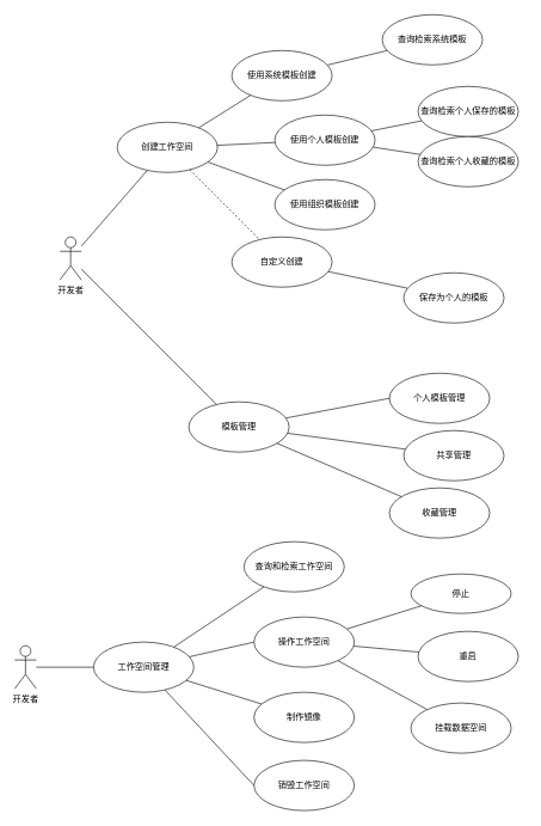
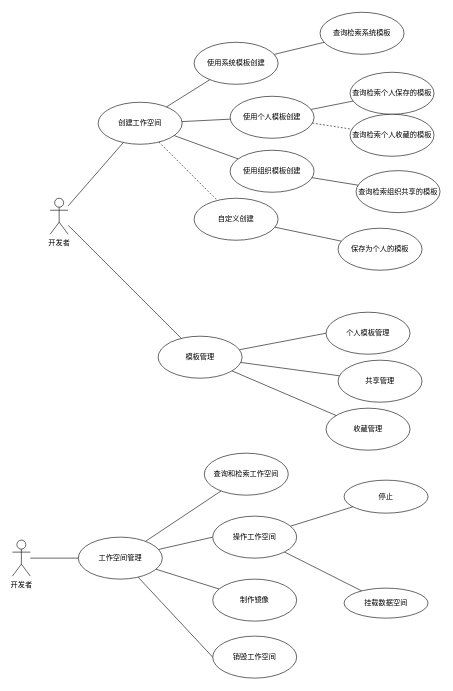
  <mxCell id="0" />
  <mxCell id="1" parent="0" />
  <mxCell id="2" style="edgeStyle=none;html=1;endArrow=none;endFill=0;" parent="1" source="4" target="9" edge="1"><mxGeometry relative="1" as="geometry" /></mxCell>
  <mxCell id="3" style="edgeStyle=none;html=1;endArrow=none;endFill=0;" parent="1" source="4" target="13" edge="1"><mxGeometry relative="1" as="geometry" /></mxCell>
  <mxCell id="4" value="开发者" style="shape=umlActor;verticalLabelPosition=bottom;verticalAlign=top;html=1;" parent="1" vertex="1"><mxGeometry x="83" y="330" width="30" height="60" as="geometry" /></mxCell>
  <mxCell id="5" style="edgeStyle=none;html=1;endArrow=none;endFill=0;" parent="1" source="9" target="15" edge="1"><mxGeometry relative="1" as="geometry" /></mxCell>
  <mxCell id="6" style="edgeStyle=none;html=1;endArrow=none;endFill=0;" parent="1" source="9" target="18" edge="1"><mxGeometry relative="1" as="geometry" /></mxCell>
  <mxCell id="7" style="edgeStyle=none;html=1;endArrow=none;endFill=0;" parent="1" source="9" target="20" edge="1"><mxGeometry relative="1" as="geometry" /></mxCell>
  <mxCell id="8" style="edgeStyle=none;html=1;endArrow=none;endFill=0;dashed=1;" parent="1" source="9" target="25" edge="1"><mxGeometry relative="1" as="geometry" /></mxCell>
  <mxCell id="9" value="创建工作空间" style="ellipse;whiteSpace=wrap;html=1;" parent="1" vertex="1"><mxGeometry x="163" y="170" width="140" height="70" as="geometry" /></mxCell>
  <mxCell id="10" style="edgeStyle=none;html=1;entryX=0;entryY=0.5;entryDx=0;entryDy=0;endArrow=none;endFill=0;" parent="1" source="13" target="27" edge="1"><mxGeometry relative="1" as="geometry" /></mxCell>
  <mxCell id="11" style="edgeStyle=none;html=1;endArrow=none;endFill=0;" parent="1" source="13" target="28" edge="1"><mxGeometry relative="1" as="geometry" /></mxCell>
  <mxCell id="12" style="edgeStyle=none;html=1;endArrow=none;endFill=0;" parent="1" source="13" target="29" edge="1"><mxGeometry relative="1" as="geometry" /></mxCell>
  <mxCell id="13" value="模板管理" style="ellipse;whiteSpace=wrap;html=1;" parent="1" vertex="1"><mxGeometry x="263" y="560" width="140" height="70" as="geometry" /></mxCell>
  <mxCell id="14" style="edgeStyle=none;html=1;endArrow=none;endFill=0;" parent="1" source="15" target="21" edge="1"><mxGeometry relative="1" as="geometry" /></mxCell>
  <mxCell id="15" value="使用系统模板创建" style="ellipse;whiteSpace=wrap;html=1;" parent="1" vertex="1"><mxGeometry x="323" y="70" width="140" height="70" as="geometry" /></mxCell>
  <mxCell id="16" style="edgeStyle=none;html=1;endArrow=none;endFill=0;" parent="1" source="18" target="22" edge="1"><mxGeometry relative="1" as="geometry" /></mxCell>
- <mxCell id="17" style="edgeStyle=none;html=1;endArrow=none;endFill=0;" parent="1" source="18" target="30" edge="1"><mxGeometry relative="1" as="geometry" /></mxCell>
+ <mxCell id="17" style="edgeStyle=none;html=1;endArrow=none;endFill=0;dashed=1;" parent="1" source="18" target="30" edge="1"><mxGeometry relative="1" as="geometry" /></mxCell>
  <mxCell id="18" value="使用个人模板创建" style="ellipse;whiteSpace=wrap;html=1;" parent="1" vertex="1"><mxGeometry x="383" y="160" width="140" height="70" as="geometry" /></mxCell>
+ <mxCell id="19" style="edgeStyle=none;html=1;endArrow=none;endFill=0;" parent="1" source="20" target="23" edge="1"><mxGeometry relative="1" as="geometry" /></mxCell>
  <mxCell id="20" value="使用组织模板创建" style="ellipse;whiteSpace=wrap;html=1;" parent="1" vertex="1"><mxGeometry x="383" y="250" width="140" height="70" as="geometry" /></mxCell>
  <mxCell id="21" value="查询检索系统模板" style="ellipse;whiteSpace=wrap;html=1;" parent="1" vertex="1"><mxGeometry x="533" y="20" width="140" height="70" as="geometry" /></mxCell>
  <mxCell id="22" value="查询检索个人保存的模板" style="ellipse;whiteSpace=wrap;html=1;" parent="1" vertex="1"><mxGeometry x="583" y="120" width="140" height="70" as="geometry" /></mxCell>
+ <mxCell id="23" value="查询检索组织共享的模板" style="ellipse;whiteSpace=wrap;html=1;" parent="1" vertex="1"><mxGeometry x="593" y="284" width="140" height="70" as="geometry" /></mxCell>
  <mxCell id="24" style="edgeStyle=none;html=1;endArrow=none;endFill=0;" parent="1" source="25" target="26" edge="1"><mxGeometry relative="1" as="geometry" /></mxCell>
  <mxCell id="25" value="自定义创建" style="ellipse;whiteSpace=wrap;html=1;" parent="1" vertex="1"><mxGeometry x="323" y="330" width="140" height="70" as="geometry" /></mxCell>
  <mxCell id="26" value="保存为个人的模板" style="ellipse;whiteSpace=wrap;html=1;" parent="1" vertex="1"><mxGeometry x="563" y="380" width="140" height="70" as="geometry" /></mxCell>
  <mxCell id="27" value="个人模板管理" style="ellipse;whiteSpace=wrap;html=1;" parent="1" vertex="1"><mxGeometry x="543" y="520" width="140" height="70" as="geometry" /></mxCell>
  <mxCell id="28" value="共享管理" style="ellipse;whiteSpace=wrap;html=1;" parent="1" vertex="1"><mxGeometry x="563" y="600" width="140" height="70" as="geometry" /></mxCell>
  <mxCell id="29" value="收藏管理" style="ellipse;whiteSpace=wrap;html=1;" parent="1" vertex="1"><mxGeometry x="543" y="680" width="140" height="70" as="geometry" /></mxCell>
  <mxCell id="30" value="查询检索个人收藏的模板" style="ellipse;whiteSpace=wrap;html=1;" parent="1" vertex="1"><mxGeometry x="583" y="190" width="140" height="70" as="geometry" /></mxCell>
  <mxCell id="31" style="edgeStyle=none;html=1;endArrow=none;endFill=0;" parent="1" source="32" target="36" edge="1"><mxGeometry relative="1" as="geometry" /></mxCell>
  <mxCell id="32" value="开发者" style="shape=umlActor;verticalLabelPosition=bottom;verticalAlign=top;html=1;" parent="1" vertex="1"><mxGeometry x="20" y="900" width="30" height="60" as="geometry" /></mxCell>
  <mxCell id="33" style="edgeStyle=none;html=1;endArrow=none;endFill=0;" parent="1" source="36" target="37" edge="1"><mxGeometry relative="1" as="geometry" /></mxCell>
  <mxCell id="34" style="edgeStyle=none;html=1;entryX=0;entryY=0.5;entryDx=0;entryDy=0;endArrow=none;endFill=0;" parent="1" source="36" target="42" edge="1"><mxGeometry relative="1" as="geometry" /></mxCell>
  <mxCell id="35" style="edgeStyle=none;html=1;endArrow=none;endFill=0;entryX=0;entryY=0.5;entryDx=0;entryDy=0;" parent="1" source="36" target="44" edge="1"><mxGeometry relative="1" as="geometry" /></mxCell>
  <mxCell id="36" value="工作空间管理" style="ellipse;whiteSpace=wrap;html=1;" parent="1" vertex="1"><mxGeometry x="130" y="895" width="140" height="70" as="geometry" /></mxCell>
  <mxCell id="37" value="查询和检索工作空间" style="ellipse;whiteSpace=wrap;html=1;" parent="1" vertex="1"><mxGeometry x="340" y="755" width="140" height="70" as="geometry" /></mxCell>
  <mxCell id="38" style="edgeStyle=none;html=1;endArrow=none;endFill=0;" parent="1" source="42" target="43" edge="1"><mxGeometry relative="1" as="geometry" /></mxCell>
- <mxCell id="39" style="edgeStyle=none;html=1;endArrow=none;endFill=0;" parent="1" source="42" target="45" edge="1"><mxGeometry relative="1" as="geometry" /></mxCell>
  <mxCell id="40" style="edgeStyle=none;html=1;endArrow=none;endFill=0;" parent="1" source="36" target="46" edge="1"><mxGeometry relative="1" as="geometry" /></mxCell>
  <mxCell id="41" style="edgeStyle=none;html=1;fontFamily=Helvetica;fontSize=12;fontColor=default;endArrow=none;endFill=0;" parent="1" source="42" target="47" edge="1"><mxGeometry relative="1" as="geometry" /></mxCell>
  <mxCell id="42" value="操作工作空间" style="ellipse;whiteSpace=wrap;html=1;" parent="1" vertex="1"><mxGeometry x="354" y="860" width="140" height="70" as="geometry" /></mxCell>
  <mxCell id="43" value="停止" style="ellipse;whiteSpace=wrap;html=1;" parent="1" vertex="1"><mxGeometry x="573" y="800" width="140" height="55" as="geometry" /></mxCell>
  <mxCell id="44" value="销毁工作空间" style="ellipse;whiteSpace=wrap;html=1;rotation=0;" parent="1" vertex="1"><mxGeometry x="354" y="1060" width="140" height="70" as="geometry" /></mxCell>
- <mxCell id="45" value="重启" style="ellipse;whiteSpace=wrap;html=1;" parent="1" vertex="1"><mxGeometry x="583" y="880" width="140" height="70" as="geometry" /></mxCell>
  <mxCell id="46" value="制作镜像" style="ellipse;whiteSpace=wrap;html=1;rotation=0;" parent="1" vertex="1"><mxGeometry x="354" y="965" width="140" height="70" as="geometry" /></mxCell>
- <mxCell id="47" value="挂载数据空间" style="ellipse;whiteSpace=wrap;html=1;" parent="1" vertex="1"><mxGeometry x="573" y="980" width="140" height="70" as="geometry" /></mxCell>
+ <mxCell id="47" value="挂载数据空间" style="ellipse;whiteSpace=wrap;html=1;" parent="1" vertex="1"><mxGeometry x="573" y="980" width="140" height="50" as="geometry" /></mxCell>
